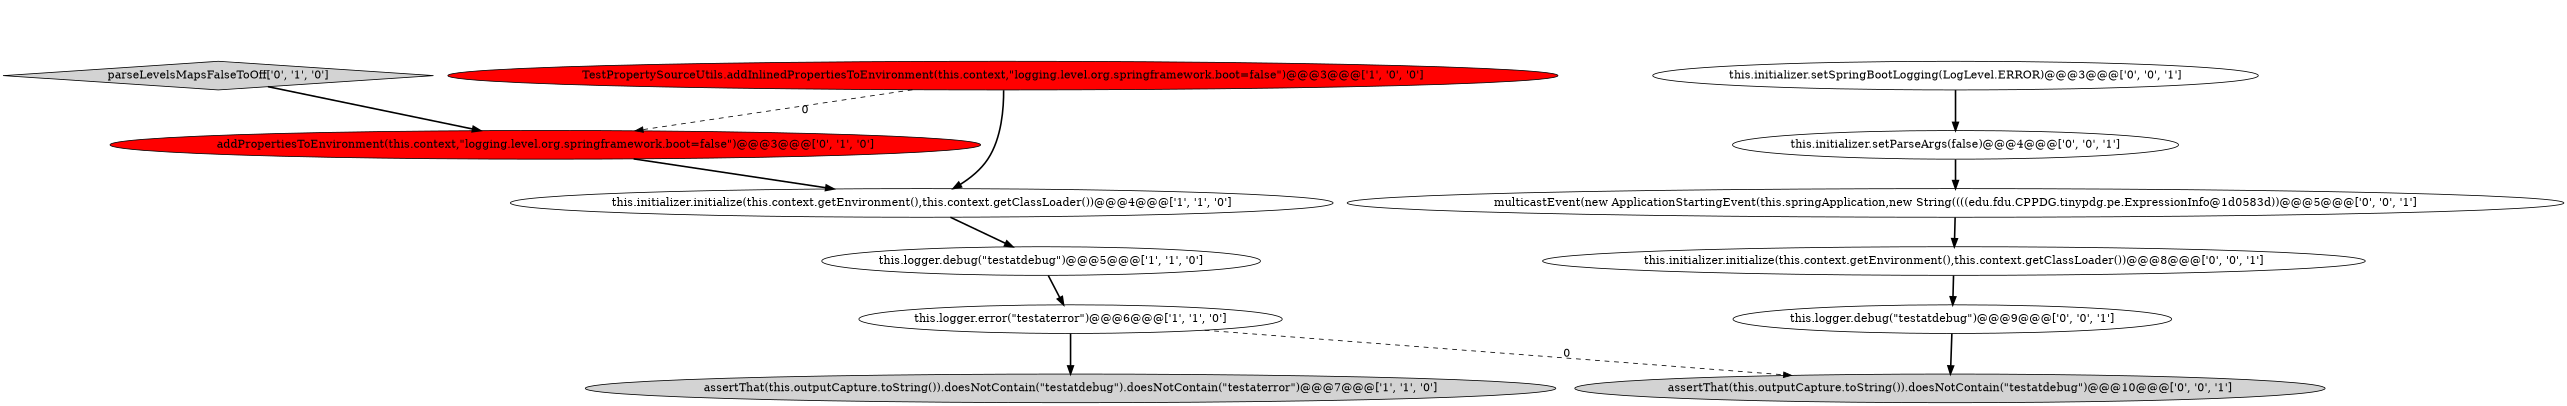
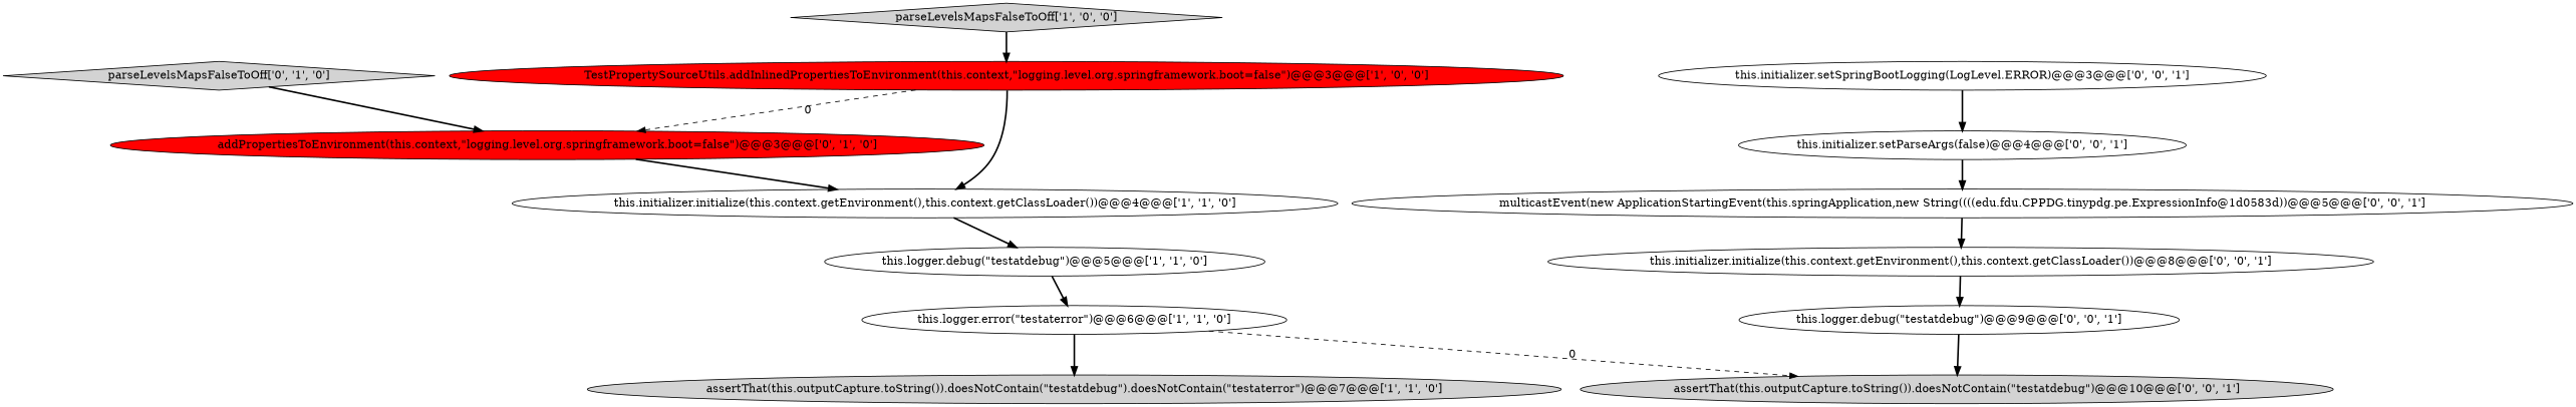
  digraph {
    node [fillcolor=white shape=ellipse style=filled]
    edge [style=bold]
    n1 [label="this.initializer.setParseArgs(false)@@@4@@@['0', '0', '1']"]
    n2 [label="multicastEvent(new ApplicationStartingEvent(this.springApplication,new String((((edu.fdu.CPPDG.tinypdg.pe.ExpressionInfo@1d0583d))@@@5@@@['0', '0', '1']"]
    n3 [label="this.initializer.initialize(this.context.getEnvironment(),this.context.getClassLoader())@@@8@@@['0', '0', '1']"]
    n4 [label="this.initializer.setSpringBootLogging(LogLevel.ERROR)@@@3@@@['0', '0', '1']"]
    n5 [label="this.initializer.initialize(this.context.getEnvironment(),this.context.getClassLoader())@@@4@@@['1', '1', '0']"]
    n6 [label="this.logger.debug(\"testatdebug\")@@@5@@@['1', '1', '0']"]
    n7 [label="this.logger.error(\"testaterror\")@@@6@@@['1', '1', '0']"]
    n8 [fillcolor=lightgray label="assertThat(this.outputCapture.toString()).doesNotContain(\"testatdebug\").doesNotContain(\"testaterror\")@@@7@@@['1', '1', '0']"]
    n9 [fillcolor=lightgray label="assertThat(this.outputCapture.toString()).doesNotContain(\"testatdebug\")@@@10@@@['0', '0', '1']"]
    n10 [label="this.logger.debug(\"testatdebug\")@@@9@@@['0', '0', '1']"]
    n11 [fillcolor=lightgray label="parseLevelsMapsFalseToOff['0', '1', '0']" shape=diamond]
    n12 [fillcolor=red label="addPropertiesToEnvironment(this.context,\"logging.level.org.springframework.boot=false\")@@@3@@@['0', '1', '0']"]
    n13 [fillcolor=red label="TestPropertySourceUtils.addInlinedPropertiesToEnvironment(this.context,\"logging.level.org.springframework.boot=false\")@@@3@@@['1', '0', '0']"]
+   n14 [fillcolor=lightgray label="parseLevelsMapsFalseToOff['1', '0', '0']" shape=diamond]
    n1 -> n2
    n2 -> n3
    n3 -> n10
    n4 -> n1
    n5 -> n6
    n6 -> n7
    n7 -> n8
    n7 -> n9 [label=0 style=dashed]
    n10 -> n9
    n11 -> n12
    n12 -> n5
    n13 -> n5
    n13 -> n12 [label=0 style=dashed]
+   n14 -> n13
  }
